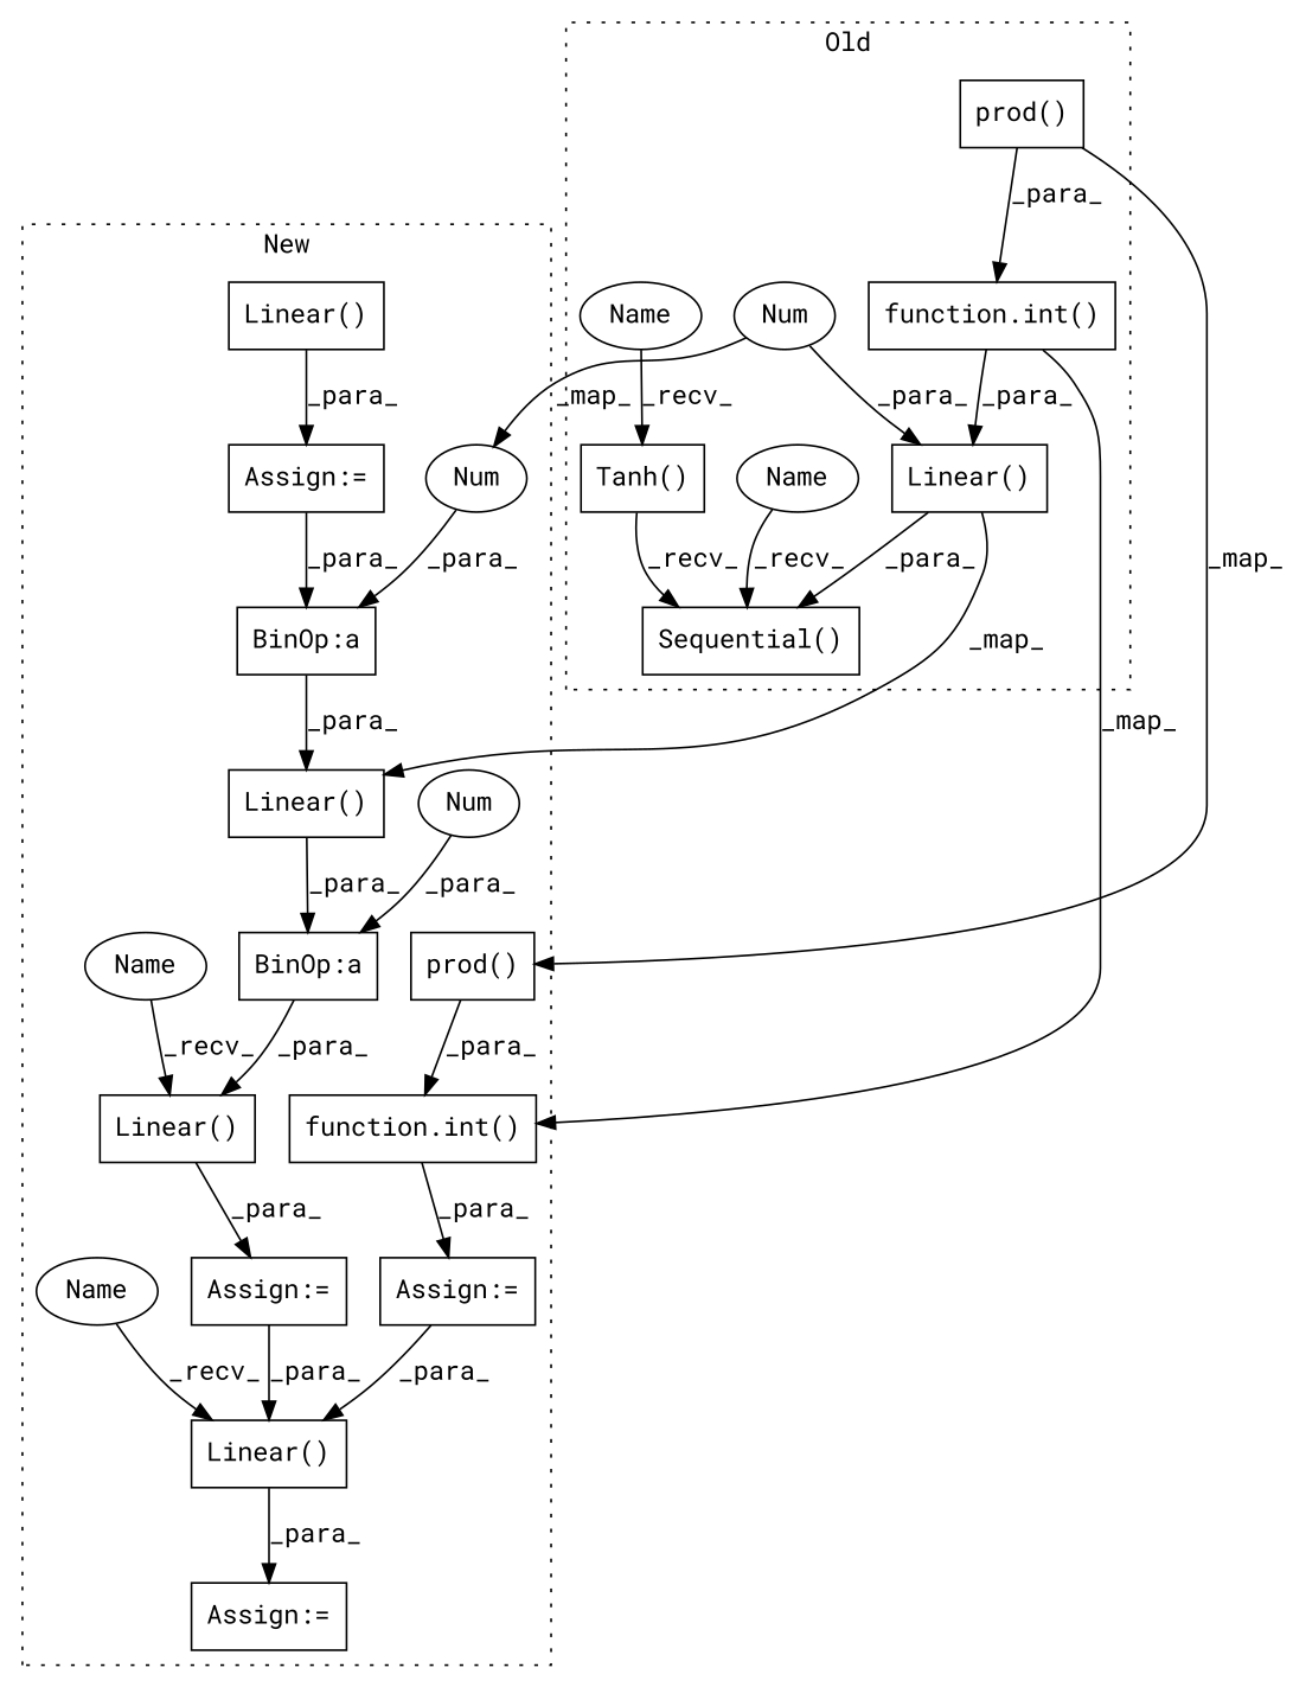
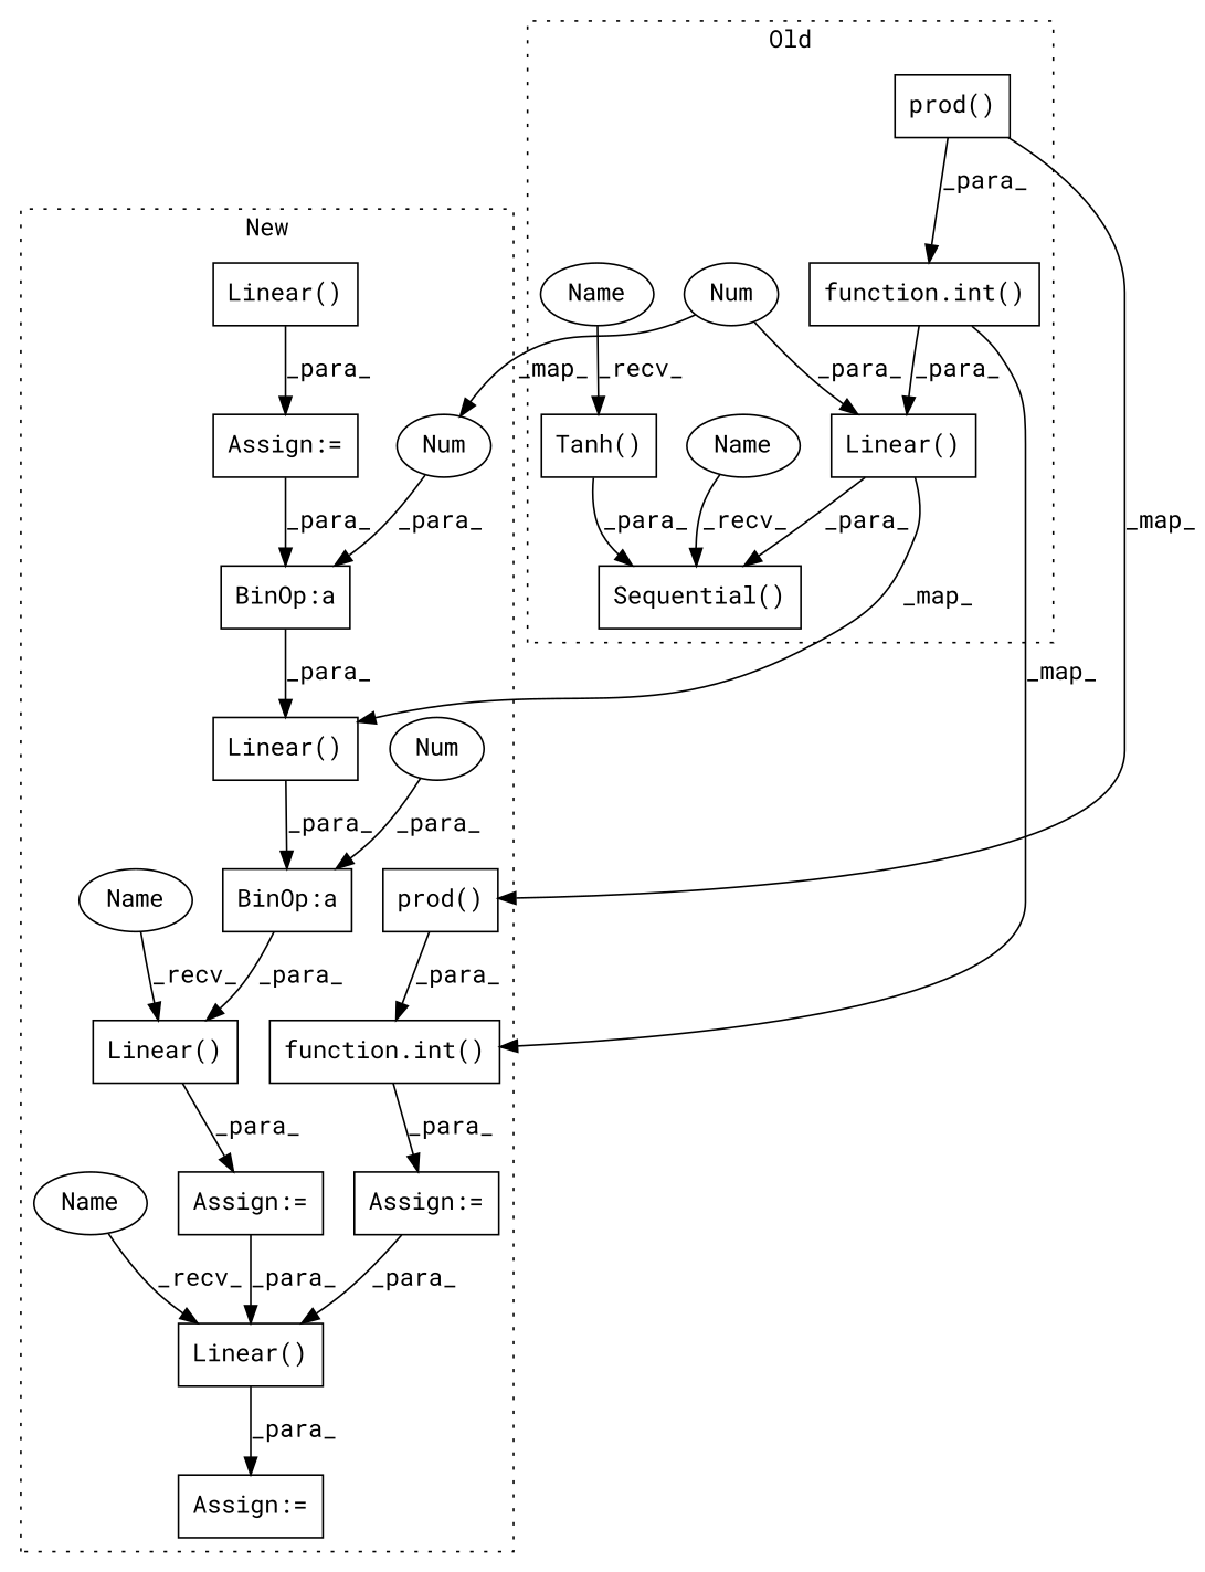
  digraph {
    fontname="Roboto Mono"
    node [a=75 l=3 s=706 shape=box fontname="Roboto Mono"]
    edge [fontname="Roboto Mono"]
    n1 [l="27,10" label="Sequential()" s="480,715"]
    n2 [l="10,1" label="Linear()" s="652,691"]
    n3 [l="8,1" label="prod()" s="672,689"]
    n4 [l="4,1" label="function.int()" s="668,690"]
    n5 [l=9 label="Tanh()"]
    n6 [a=76 l=4 label=Num s=662 shape=ellipse]
    n7 [a=87 l=2 label=Name s=480 shape=ellipse]
    n8 [a=87 l=2 label=Name shape=ellipse]
    n9 [l="10,1" label="Linear()" s="510,548"]
    n10 [a=68 label="Assign:=" s=507]
    n11 [a=82 label="BinOp:a" s=485]
    n12 [a=76 l=1 label=Num s=488 shape=ellipse]
    n13 [l="10,1" label="Linear()" s="431,489"]
    n14 [l="10,1" label="Linear()" s="352,410"]
    n15 [a=82 label="BinOp:a" s=406]
    n16 [l="8,1" label="prod()" s="225,242"]
    n17 [l="4,1" label="function.int()" s="221,243"]
    n18 [a=76 l=1 label=Num s=409 shape=ellipse]
    n19 [a=68 label="Assign:=" s=218]
    n20 [a=68 label="Assign:=" s=296]
    n21 [a=68 label="Assign:=" s=428]
    n22 [l="10,1" label="Linear()" s="299,331"]
    n23 [a=87 l=2 label=Name s=431 shape=ellipse]
    n24 [a=87 l=2 label=Name s=510 shape=ellipse]
    subgraph cluster_1 {
      label=Old
      style=dotted
      n1
      n2
      n3
      n4
      n5
      n6
      n7
      n8
    }
    subgraph cluster_2 {
      label=New
      style=dotted
      n9
      n10
      n11
      n12
      n13
      n14
      n15
      n16
      n17
      n18
      n19
      n20
      n21
      n22
      n23
      n24
    }
    n2 -> n1 [label=_para_]
    n2 -> n14 [label=_map_]
    n3 -> n4 [label=_para_]
    n3 -> n16 [label=_map_]
    n4 -> n2 [label=_para_]
    n4 -> n17 [label=_map_]
-   n5 -> n1 [label=_recv_]
+   n5 -> n1 [label=_para_]
    n6 -> n2 [label=_para_]
    n6 -> n18 [label=_map_]
    n7 -> n1 [label=_recv_]
    n8 -> n5 [label=_recv_]
    n9 -> n10 [label=_para_]
    n11 -> n13 [label=_para_]
    n12 -> n11 [label=_para_]
    n13 -> n21 [label=_para_]
    n14 -> n11 [label=_para_]
    n15 -> n14 [label=_para_]
    n16 -> n17 [label=_para_]
    n17 -> n19 [label=_para_]
    n18 -> n15 [label=_para_]
    n19 -> n9 [label=_para_]
    n20 -> n15 [label=_para_]
    n21 -> n9 [label=_para_]
    n22 -> n20 [label=_para_]
    n23 -> n13 [label=_recv_]
    n24 -> n9 [label=_recv_]
  }
